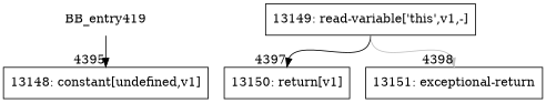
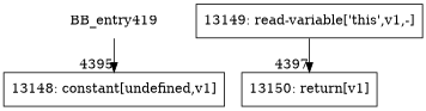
  digraph {
    rankdir=TD
    node [shape=record]
    edge [headport=n tailport=s]
    n1 [label=BB_entry419 shape=none]
    n2 [label="{13148: constant[undefined,v1]}"]
    n3 [label="{13149: read-variable['this',v1,-]}"]
    n4 [label="{13150: return[v1]}"]
-   n5 [label="{13151: exceptional-return}"]
    n1 -> n2 [headlabel="    4395"]
    n3 -> n4 [headlabel="      4397"]
-   n3 -> n5 [color=gray headlabel="      4398"]
  }
